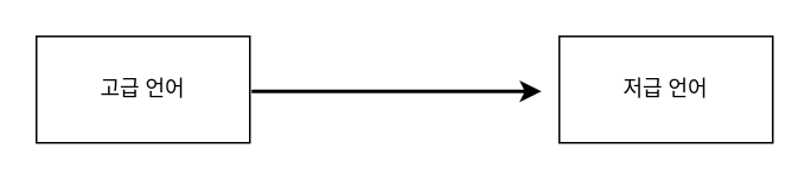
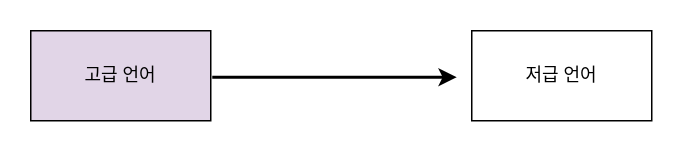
  <mxCell id="0" />
  <mxCell id="1" parent="0" />
  <mxCell id="2" value="" style="endArrow=classic;html=1;rounded=0;fontSize=20;strokeWidth=2;" edge="1" parent="1"><mxGeometry width="50" height="50" relative="1" as="geometry"><mxPoint x="141" y="51" as="sourcePoint" /><mxPoint x="304" y="51" as="targetPoint" /></mxGeometry></mxCell>
- <mxCell id="3" value="고급 언어" style="rounded=0;whiteSpace=wrap;html=1;" vertex="1" parent="1"><mxGeometry x="20" y="20" width="120" height="60" as="geometry" /></mxCell>
+ <mxCell id="3" value="고급 언어" style="rounded=0;whiteSpace=wrap;html=1;fillColor=#e1d5e7;" vertex="1" parent="1"><mxGeometry x="20" y="20" width="120" height="60" as="geometry" /></mxCell>
  <mxCell id="4" value="저급 언어" style="rounded=0;whiteSpace=wrap;html=1;" vertex="1" parent="1"><mxGeometry x="314" y="20" width="120" height="60" as="geometry" /></mxCell>
